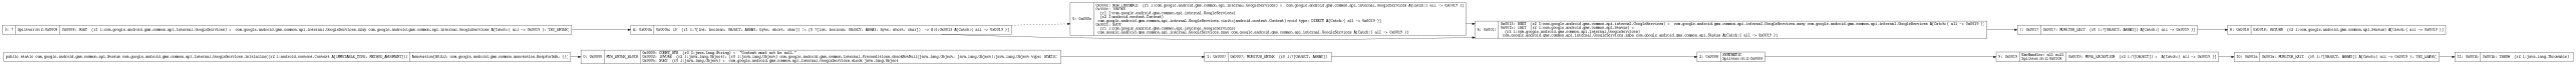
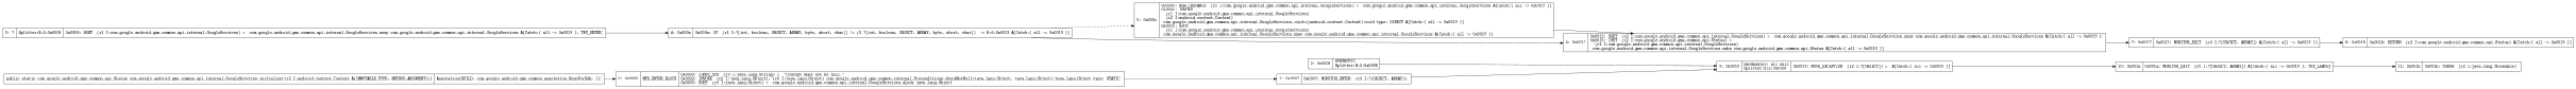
  digraph {
    fontname="Courier Prime"
    rankdir=LR
    node [fontname="Courier Prime" shape=record]
    edge [fontname="Courier Prime"]
    n1 [label="{0\:\ 0x0000|MTH_ENTER_BLOCK\l|0x0000: CONST_STR  (r0 I:java.lang.String) =  \"Context must not be null.\" \l0x0002: INVOKE  (r2 I:java.lang.Object), (r0 I:java.lang.Object) com.google.android.gms.common.internal.Preconditions.checkNotNull(java.lang.Object, java.lang.Object):java.lang.Object type: STATIC \l0x0005: SGET  (r0 I:java.lang.Object) =  com.google.android.gms.common.api.internal.GoogleServices.sLock java.lang.Object \l}"]
    n2 [label="{1\:\ 0x0007|0x0007: MONITOR_ENTER  (r0 I:?[OBJECT, ARRAY]) \l}"]
    n3 [label="{2\:\ 0x0008|SYNTHETIC\lSplitter:B:2:0x0008\l}"]
    n4 [label="{9\:\ 0x0019|ExcHandler: all null\lSplitter:B:2:0x0108\l|0x0019: MOVE_EXCEPTION  (r2 I:?[OBJECT]) =  A[Catch:\{ all \-\> 0x0019 \}]\l}"]
    n5 [label="{3\:\ ?|Splitter:B:2:0x0008\l|0x0008: SGET  (r1 I:com.google.android.gms.common.api.internal.GoogleServices) =  com.google.android.gms.common.api.internal.GoogleServices.zzay com.google.android.gms.common.api.internal.GoogleServices A[Catch:\{ all \-\> 0x0019 \}, TRY_ENTER]\l}"]
    n6 [label="{4\:\ 0x000a|0x000a: IF  (r1 I:?[int, boolean, OBJECT, ARRAY, byte, short, char]) != (0 ?[int, boolean, OBJECT, ARRAY, byte, short, char])  \-\> B:6:0x0013 A[Catch:\{ all \-\> 0x0019 \}]\l}"]
    n7 [label="{10\:\ 0x001a|0x001a: MONITOR_EXIT  (r0 I:?[OBJECT, ARRAY]) A[Catch:\{ all \-\> 0x0019 \}, TRY_LEAVE]\l}"]
    n8 [label="{5\:\ 0x000c|0x000c: NEW_INSTANCE  (r1 I:com.google.android.gms.common.api.internal.GoogleServices) =  com.google.android.gms.common.api.internal.GoogleServices A[Catch:\{ all \-\> 0x0019 \}]\l0x000e: INVOKE  \l  (r1 I:com.google.android.gms.common.api.internal.GoogleServices)\l  (r2 I:android.content.Context)\l com.google.android.gms.common.api.internal.GoogleServices.\<init\>(android.content.Context):void type: DIRECT A[Catch:\{ all \-\> 0x0019 \}]\l0x0011: SPUT  \l  (r1 I:com.google.android.gms.common.api.internal.GoogleServices)\l com.google.android.gms.common.api.internal.GoogleServices.zzay com.google.android.gms.common.api.internal.GoogleServices A[Catch:\{ all \-\> 0x0019 \}]\l}"]
    n9 [label="{6\:\ 0x0013|0x0013: SGET  (r2 I:com.google.android.gms.common.api.internal.GoogleServices) =  com.google.android.gms.common.api.internal.GoogleServices.zzay com.google.android.gms.common.api.internal.GoogleServices A[Catch:\{ all \-\> 0x0019 \}]\l0x0015: IGET  (r2 I:com.google.android.gms.common.api.Status) = \l  (r2 I:com.google.android.gms.common.api.internal.GoogleServices)\l com.google.android.gms.common.api.internal.GoogleServices.zzba com.google.android.gms.common.api.Status A[Catch:\{ all \-\> 0x0019 \}]\l}"]
    n10 [label="{7\:\ 0x0017|0x0017: MONITOR_EXIT  (r0 I:?[OBJECT, ARRAY]) A[Catch:\{ all \-\> 0x0019 \}]\l}"]
    n11 [label="{8\:\ 0x0018|0x0018: RETURN  (r2 I:com.google.android.gms.common.api.Status) A[Catch:\{ all \-\> 0x0019 \}]\l}"]
    n12 [label="{11\:\ 0x001b|0x001b: THROW  (r2 I:java.lang.Throwable) \l}"]
    n13 [label="{public static com.google.android.gms.common.api.Status com.google.android.gms.common.api.internal.GoogleServices.initialize((r2 I:android.content.Context A[IMMUTABLE_TYPE, METHOD_ARGUMENT]))  | Annotation[BUILD, com.google.android.gms.common.annotation.KeepForSdk, \{\}]\l}"]
    n1 -> n2
-   n2 -> n3
+   n2 -> n4
    n3 -> n4
    n4 -> n7
    n5 -> n6
    n6 -> n8 [style=dashed]
    n6 -> n9
    n7 -> n12
    n8 -> n9
    n9 -> n10
    n10 -> n11
    n13 -> n1
  }
